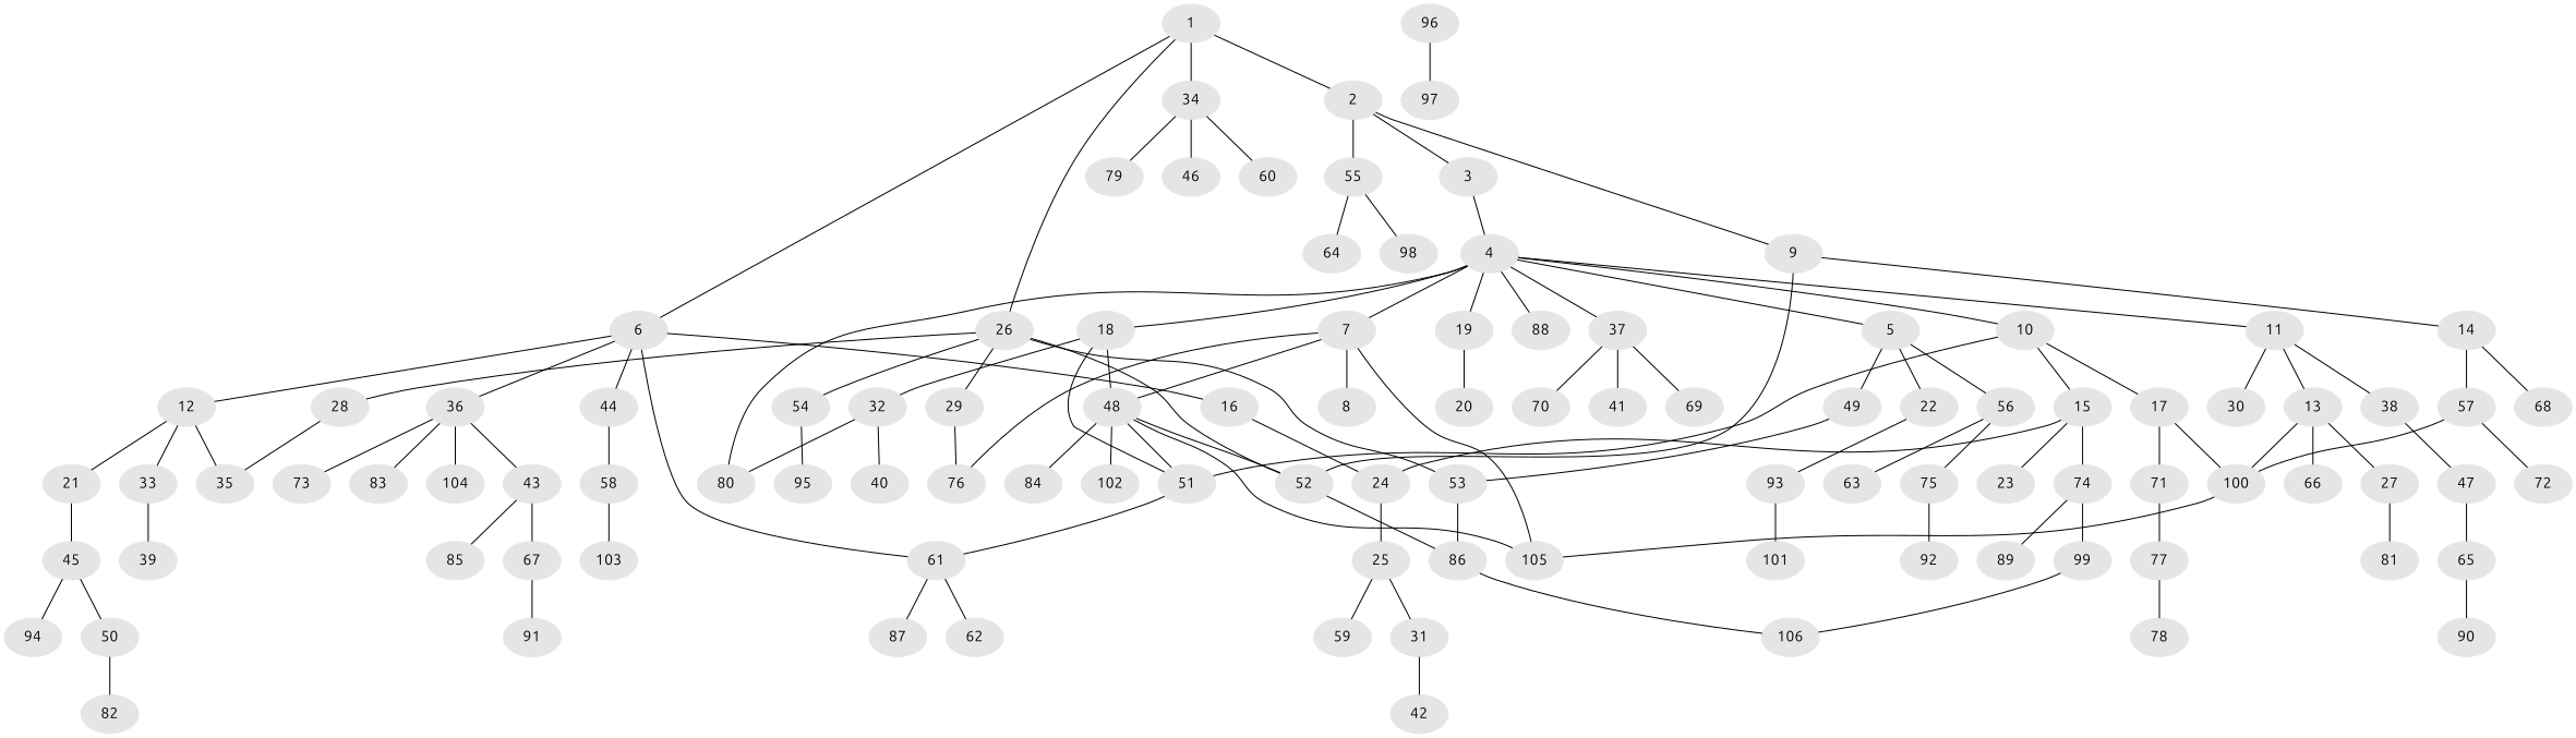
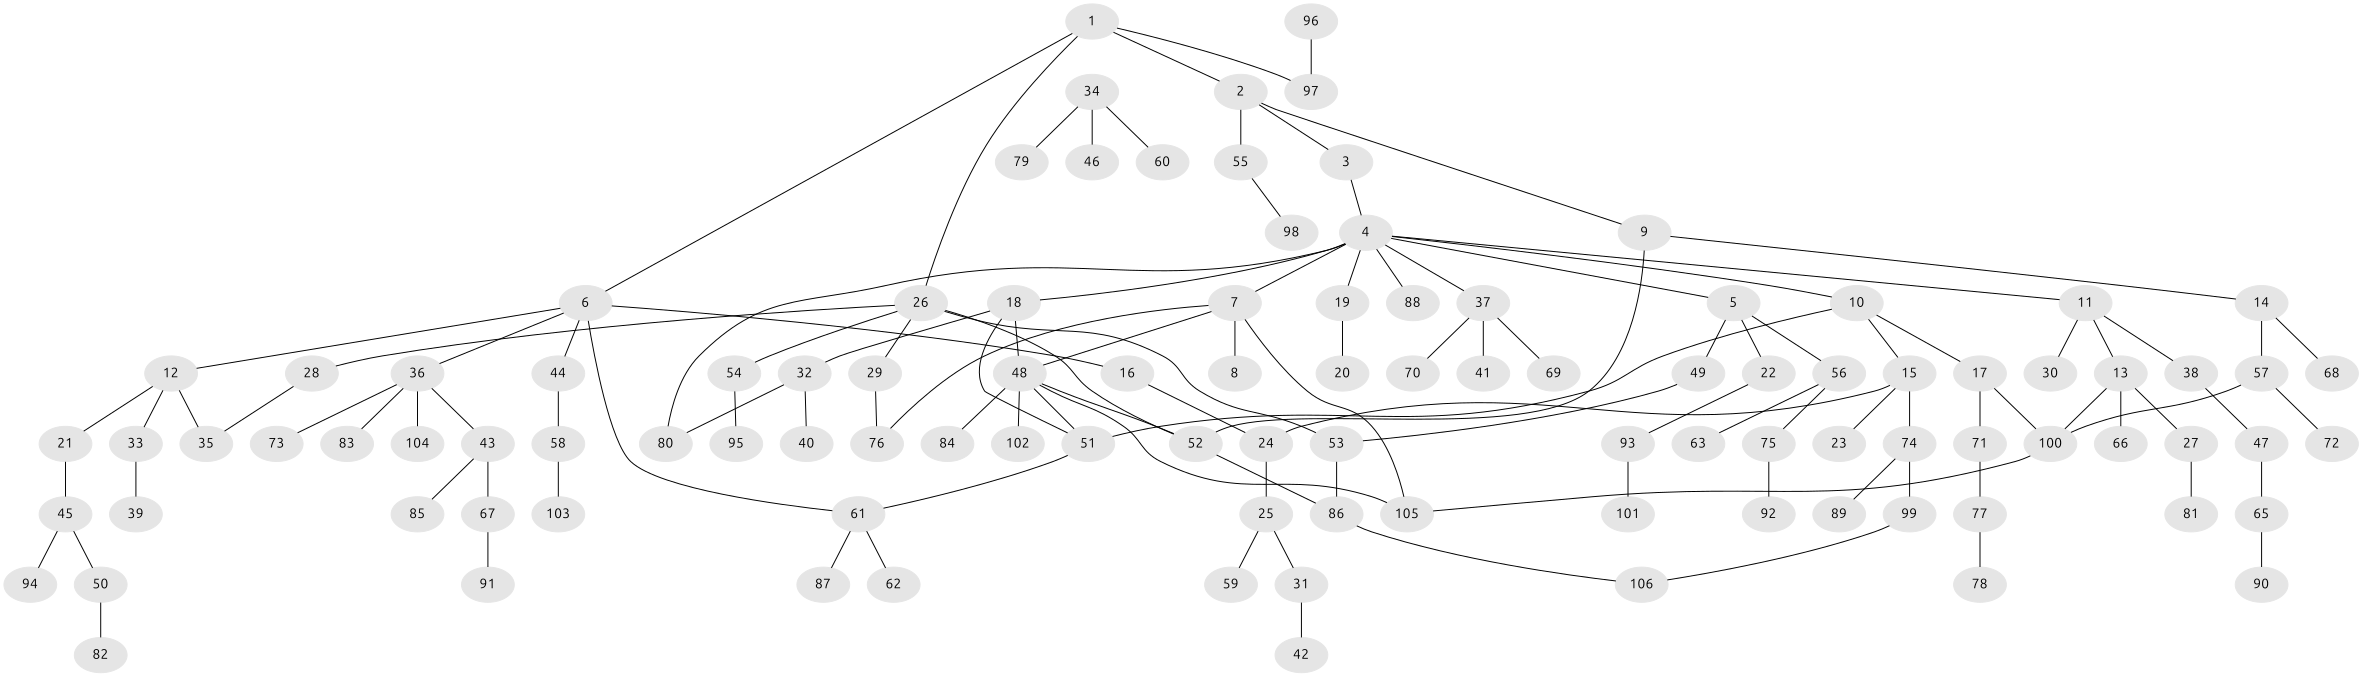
  graph {
    fontname=Ubuntu
    node [color=gray90 fontname=Ubuntu style=filled]
    edge [fontname=Ubuntu]
    1
    2
    6
    26
    34
    3
    9
    55
    12
    16
    36
    44
    61
    52
    28
    29
    53
    54
    46
    60
    79
    4
    14
-   64
    98
    5
    7
    10
    11
    18
    19
    37
    80
    88
    22
    49
    56
    8
    48
    76
    105
    15
    17
    51
    13
    30
    38
    32
    20
    93
    41
    69
    70
    63
    75
    21
    33
    35
    24
    43
    73
    83
    104
    58
    62
    87
    84
    102
    57
    68
    86
    23
    74
    100
    71
    27
    66
    47
    45
    39
    81
    96
    97
    72
    25
    89
    99
    77
    40
    50
    94
    101
    31
    59
    42
    95
    67
    85
    65
    91
    103
    82
    90
    106
    92
    78
    1 -- 2
    1 -- 6
    1 -- 26
-   1 -- 34
+   1 -- 97
    2 -- 3
    2 -- 9
    2 -- 55
    6 -- 12
    6 -- 16
    6 -- 36
    6 -- 44
    6 -- 61
    26 -- 52
    26 -- 28
    26 -- 29
    26 -- 53
    26 -- 54
    34 -- 46
    34 -- 60
    34 -- 79
    3 -- 4
    9 -- 52
    9 -- 14
-   55 -- 64
    55 -- 98
    12 -- 21
    12 -- 33
    12 -- 35
    16 -- 24
    36 -- 43
    36 -- 73
    36 -- 83
    36 -- 104
    44 -- 58
    61 -- 62
    61 -- 87
    52 -- 86
    28 -- 35
    29 -- 76
    53 -- 86
    54 -- 95
    4 -- 5
    4 -- 7
    4 -- 10
    4 -- 11
    4 -- 18
    4 -- 19
    4 -- 37
    4 -- 80
    4 -- 88
    14 -- 57
    14 -- 68
    5 -- 22
    5 -- 49
    5 -- 56
    7 -- 8
    7 -- 48
    7 -- 76
    7 -- 105
    10 -- 15
    10 -- 17
    10 -- 51
    11 -- 13
    11 -- 30
    11 -- 38
    18 -- 48
    18 -- 51
    18 -- 32
    19 -- 20
    37 -- 41
    37 -- 69
    37 -- 70
    22 -- 93
    49 -- 53
    56 -- 63
    56 -- 75
    48 -- 52
    48 -- 105
    48 -- 51
    48 -- 84
    48 -- 102
    15 -- 24
    15 -- 23
    15 -- 74
    17 -- 100
    17 -- 71
    51 -- 61
    13 -- 100
    13 -- 27
    13 -- 66
    38 -- 47
    32 -- 80
    32 -- 40
    93 -- 101
    75 -- 92
    21 -- 45
    33 -- 39
    24 -- 25
    43 -- 67
    43 -- 85
    58 -- 103
    57 -- 100
    57 -- 72
    86 -- 106
    74 -- 89
    74 -- 99
    100 -- 105
    71 -- 77
    27 -- 81
    47 -- 65
    45 -- 50
    45 -- 94
    96 -- 97
    25 -- 31
    25 -- 59
    99 -- 106
    77 -- 78
    50 -- 82
    31 -- 42
    67 -- 91
    65 -- 90
  }
